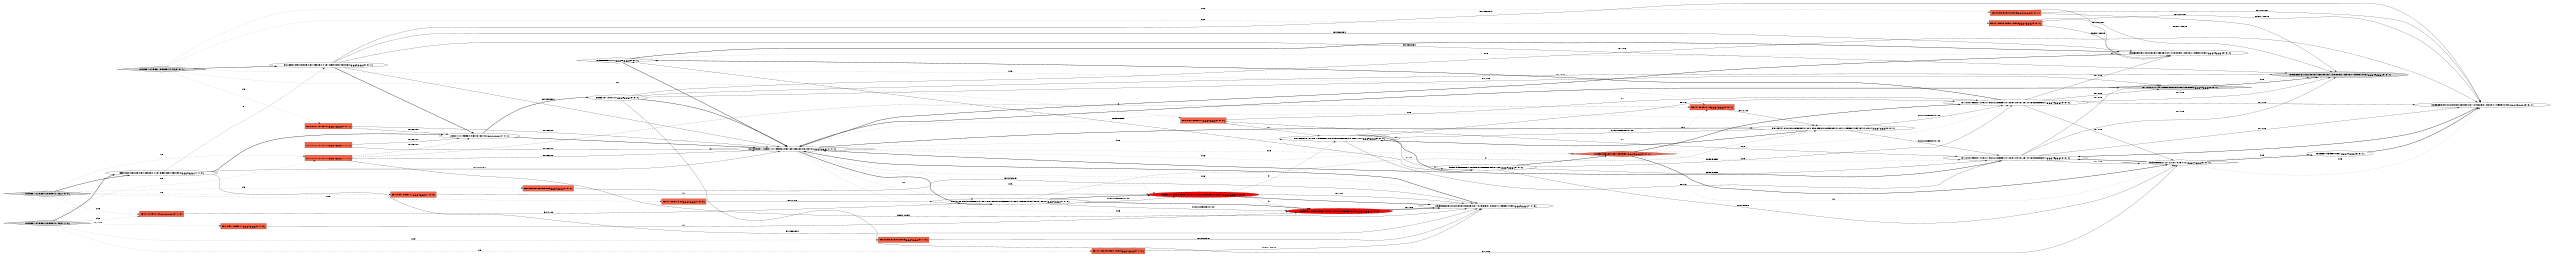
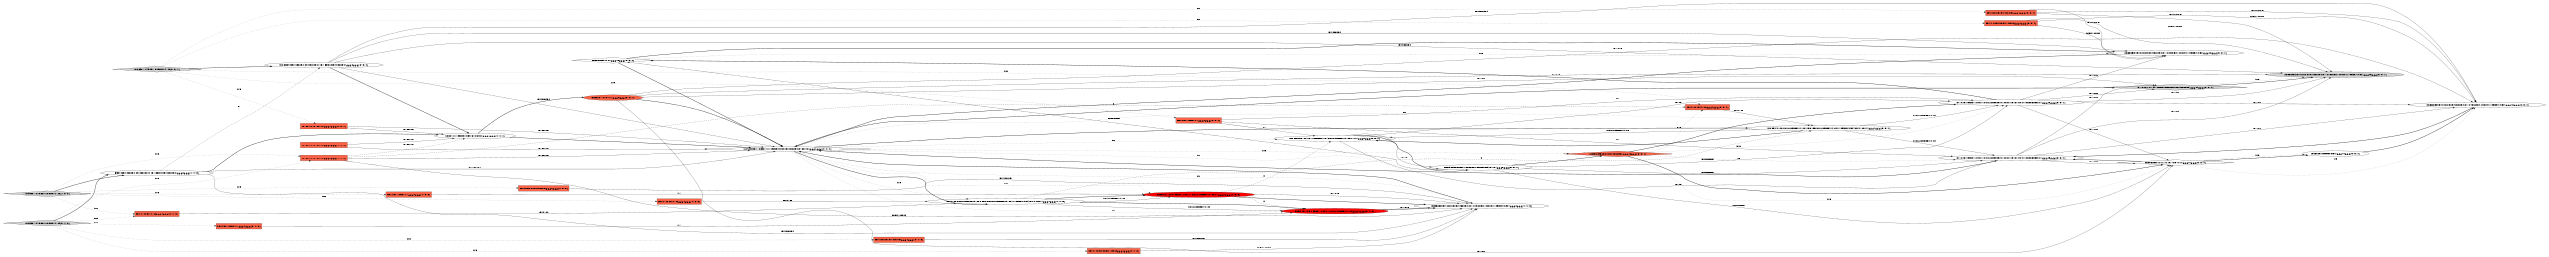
  digraph {
    fontname=Lato
    rankdir=LR
    node [fillcolor=white fontname=Lato shape=ellipse style=filled]
    edge [fontname=Lato style=solid]
    n1 [label="partialObject == null@@@19@@@['0', '0', '1']" shape=diamond]
    n2 [label="shouldProcessMoreRows(rsw.getResultSet(),resultContext,rowBounds)@@@6@@@['1', '1', '1']" shape=diamond]
    n3 [label="storeObject(resultHandler,resultContext,rowValue,parentMapping,rsw.getResultSet())@@@20@@@['0', '0', '1']"]
    n4 [fillcolor=red label="Object rowValue = getRowValue(rsw,discriminatedResultMap,null)@@@7@@@['1', '0', '0']"]
    n5 [fillcolor=lightgray label="rowValue != null && mappedStatement.isResultOrdered()@@@24@@@['0', '0', '1']" shape=diamond]
    n6 [label="storeObject(resultHandler,resultContext,rowValue,parentMapping,rsw.getResultSet())@@@8@@@['1', '1', '0']"]
    n7 [fillcolor=red label="Object rowValue = getRowValue(rsw,discriminatedResultMap)@@@7@@@['0', '1', '0']"]
    n8 [label="final CacheKey rowKey = createRowKey(discriminatedResultMap,rsw,null)@@@8@@@['0', '0', '1']"]
    n9 [label="ResultMap discriminatedResultMap = resolveDiscriminatedResultMap(rsw.getResultSet(),resultMap,null)@@@6@@@['1', '1', '0']"]
    n10 [label="final ResultMap discriminatedResultMap = resolveDiscriminatedResultMap(rsw.getResultSet(),resultMap,null)@@@7@@@['0', '0', '1']"]
    n11 [label="Object partialObject = nestedResultObjects.get(rowKey)@@@9@@@['0', '0', '1']"]
    n12 [fillcolor=tomato label="mappedStatement.isResultOrdered()@@@10@@@['0', '0', '1']" shape=diamond]
    n13 [fillcolor=tomato label="ResultSetWrapper rsw@@@2@@@['1', '0', '0']" shape=box]
    n14 [label="rowValue = getRowValue(rsw,discriminatedResultMap,rowKey,rowKey,null,partialObject,null)@@@18@@@['0', '0', '1']"]
    n15 [label="storeObject(resultHandler,resultContext,rowValue,parentMapping,rsw.getResultSet())@@@13@@@['0', '0', '1']"]
    n16 [label="partialObject == null && rowValue != null@@@11@@@['0', '0', '1']" shape=diamond]
    n17 [fillcolor=lightgray label="storeObject(resultHandler,resultContext,rowValue,parentMapping,rsw.getResultSet())@@@25@@@['0', '0', '1']"]
    n18 [label="rowValue = getRowValue(rsw,discriminatedResultMap,rowKey,rowKey,null,partialObject,null)@@@15@@@['0', '0', '1']"]
    n19 [label="nestedResultObjects.clear()@@@12@@@['0', '0', '1']"]
    n20 [fillcolor=tomato label="RowBounds rowBounds@@@2@@@['1', '1', '0']" shape=box]
    n21 [label="skipRows(rsw.getResultSet(),rowBounds)@@@4@@@['1', '1', '1']"]
    n22 [fillcolor=tomato label="ResultMap resultMap@@@2@@@['0', '0', '1']" shape=box]
-   n23 [label="Object rowValue = null@@@5@@@['0', '0', '1']"]
+   n23 [fillcolor=tomato label="Object rowValue = null@@@5@@@['0', '0', '1']"]
    n24 [fillcolor=tomato label="ResultSetWrapper rsw@@@2@@@['0', '1', '0']" shape=box]
    n25 [label="DefaultResultContext resultContext = new DefaultResultContext()@@@3@@@['1', '1', '0']"]
    n26 [label="final DefaultResultContext resultContext = new DefaultResultContext()@@@3@@@['0', '0', '1']"]
    n27 [fillcolor=tomato label="ResultHandler resultHandler@@@2@@@['0', '1', '0']" shape=box]
    n28 [fillcolor=tomato label="ResultHandler resultHandler@@@2@@@['0', '0', '1']" shape=box]
    n29 [fillcolor=tomato label="ResultHandler resultHandler@@@2@@@['1', '0', '0']" shape=box]
    n30 [fillcolor=tomato label="ResultSetWrapper rsw@@@2@@@['0', '0', '1']" shape=box]
    n31 [fillcolor=tomato label="ResultMap resultMap@@@2@@@['0', '1', '0']" shape=box]
    n32 [fillcolor=lightgray label="handleRowValuesForSimpleResultMap['0', '1', '0']" shape=diamond]
    n33 [fillcolor=tomato label="ResultMapping parentMapping@@@2@@@['0', '1', '0']" shape=box]
    n34 [fillcolor=tomato label="ResultMapping parentMapping@@@2@@@['0', '0', '1']" shape=box]
    n35 [fillcolor=lightgray label="handleRowValuesForSimpleResultMap['1', '0', '0']" shape=diamond]
    n36 [fillcolor=tomato label="ResultMap resultMap@@@2@@@['1', '0', '0']" shape=box]
    n37 [fillcolor=tomato label="RowBounds rowBounds@@@2@@@['1', '0', '0']" shape=box]
    n38 [fillcolor=tomato label="RowBounds rowBounds@@@2@@@['0', '0', '1']" shape=box]
    n39 [fillcolor=lightgray label="handleRowValuesForNestedResultMap['0', '0', '1']" shape=diamond]
    n1 -> n2 [style=bold]
    n1 -> n3 [label=true style=dotted]
    n1 -> n3 [style=bold]
    n2 -> n4 [label=true style=dotted]
    n2 -> n5 [style=bold]
    n2 -> n6 [label=true style=dotted]
    n2 -> n7 [label=true style=dotted]
    n2 -> n8 [label=true style=dotted]
    n2 -> n9 [style=bold]
    n2 -> n9 [label=true style=dotted]
    n2 -> n10 [label=true style=dotted]
    n2 -> n10 [style=bold]
    n2 -> n11 [label=true style=dotted]
    n2 -> n12 [label=true style=dotted]
    n3 -> n2 [style=bold]
    n4 -> n6 [label=rowValue]
    n4 -> n6 [style=bold]
    n4 -> n7 [label=0 style=dashed]
    n4 -> n8 [label=0 style=dashed]
    n5 -> n17 [label=true style=dotted]
    n5 -> n17 [style=bold]
    n6 -> n2 [style=bold]
    n7 -> n6 [label=rowValue]
    n7 -> n6 [style=bold]
    n8 -> n11 [label=rowKey]
    n8 -> n11 [style=bold]
    n8 -> n14 [label=rowKey]
    n8 -> n18 [label=rowKey]
    n9 -> n4 [style=bold]
    n9 -> n4 [label=discriminatedResultMap]
    n9 -> n7 [label=discriminatedResultMap]
    n9 -> n7 [style=bold]
    n9 -> n10 [label=0 style=dashed]
    n10 -> n8 [label=discriminatedResultMap]
    n10 -> n8 [style=bold]
    n10 -> n14 [label=discriminatedResultMap]
    n10 -> n18 [label=discriminatedResultMap]
    n11 -> n1 [label=partialObject]
    n11 -> n12 [style=bold]
    n11 -> n14 [label=partialObject]
    n11 -> n16 [label=partialObject]
    n11 -> n18 [label=partialObject]
    n12 -> n14 [style=bold]
    n12 -> n14 [label=false style=dotted]
    n12 -> n16 [style=bold]
    n12 -> n16 [label=true style=dotted]
    n12 -> n18 [label=true style=dotted]
    n12 -> n22 [label=false style=dotted]
    n13 -> n4 [label=rsw]
    n14 -> n1 [style=bold]
    n14 -> n3 [label=rowValue]
    n14 -> n5 [label=rowValue]
    n14 -> n15 [label=rowValue]
    n14 -> n16 [label=rowValue]
    n14 -> n17 [label=rowValue]
    n15 -> n18 [style=bold]
    n16 -> n15 [label=true style=dotted]
    n16 -> n18 [style=bold]
    n16 -> n19 [style=bold]
    n16 -> n19 [label=true style=dotted]
    n18 -> n2 [style=bold]
    n18 -> n5 [label=rowValue]
    n18 -> n15 [label=rowValue]
    n18 -> n16 [label=rowValue]
    n18 -> n17 [label=rowValue]
    n19 -> n15 [style=bold]
    n20 -> n2 [label=rowBounds]
    n20 -> n6 [label=parentMapping]
    n20 -> n21 [label=rowBounds style=dashed]
    n20 -> n22 [label=0 style=dashed]
    n21 -> n2 [style=bold]
    n21 -> n23 [style=bold]
    n22 -> n10 [label=resultMap]
    n23 -> n2 [style=bold]
    n23 -> n5 [label=rowValue]
    n23 -> n15 [label=rowValue]
    n23 -> n16 [label=rowValue]
    n23 -> n17 [label=rowValue]
    n24 -> n7 [label=rsw]
    n25 -> n2 [label=resultContext]
    n25 -> n6 [label=resultContext]
    n25 -> n21 [style=bold]
    n25 -> n26 [label=0 style=dashed]
    n26 -> n2 [label=resultContext]
    n26 -> n3 [label=resultContext]
    n26 -> n15 [label=resultContext]
    n26 -> n17 [label=resultContext]
    n26 -> n21 [style=bold]
    n27 -> n6 [label=resultHandler]
    n28 -> n3 [label=resultHandler]
    n28 -> n15 [label=resultHandler]
    n28 -> n17 [label=resultHandler]
    n29 -> n6 [label=resultHandler]
    n30 -> n8 [label=rsw]
    n30 -> n14 [label=rsw]
    n30 -> n18 [label=rsw]
    n31 -> n9 [label=resultMap]
    n32 -> n20 [label=true style=dotted]
-   n32 -> n24 [label=rowValue style=dotted]
+   n32 -> n24 [label=true style=dotted]
    n32 -> n25 [style=bold]
    n32 -> n27 [label=true style=dotted]
    n32 -> n31 [label=true style=dotted]
    n32 -> n33 [label=true style=dotted]
    n33 -> n6 [label=parentMapping]
    n34 -> n3 [label=parentMapping]
    n34 -> n15 [label=parentMapping]
    n34 -> n17 [label=parentMapping]
    n35 -> n13 [label=true style=dotted]
    n35 -> n20 [label=true style=dotted]
    n35 -> n25 [style=bold]
    n35 -> n29 [label=true style=dotted]
    n35 -> n31 [label=true style=dotted]
    n35 -> n36 [label=true style=dotted]
    n36 -> n9 [label=resultMap]
    n37 -> n2 [label=rowBounds]
    n37 -> n21 [label=rowBounds]
    n38 -> n2 [label=rowBounds]
    n38 -> n21 [label=rowBounds]
    n39 -> n22 [label=true style=dotted]
    n39 -> n26 [style=bold]
    n39 -> n28 [label=true style=dotted]
    n39 -> n30 [label=true style=dotted]
    n39 -> n34 [label=true style=dotted]
    n39 -> n38 [label=true style=dotted]
  }
